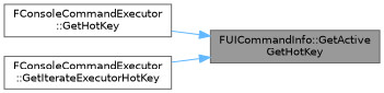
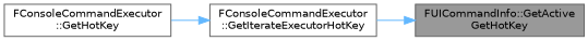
  digraph {
    rankdir=RL
    node [color=grey40 fillcolor=white fontname=Helvetica fontsize=10 shape=box style=filled]
    edge [color=steelblue1 dir=back fontname=Helvetica fontsize=10 labelfontname=Helvetica labelfontsize=10 style=solid]
    n1 [color=gray40 fillcolor=grey60 fontcolor=black height=0.2 label="FUICommandInfo::GetActive\lGetHotKey" width=0.4]
    n2 [height=0.2 label="FConsoleCommandExecutor\l::GetHotKey" width=0.4]
    n3 [height=0.2 label="FConsoleCommandExecutor\l::GetIterateExecutorHotKey" width=0.4]
-   n1 -> n2
+   n3 -> n2
    n1 -> n3
  }
